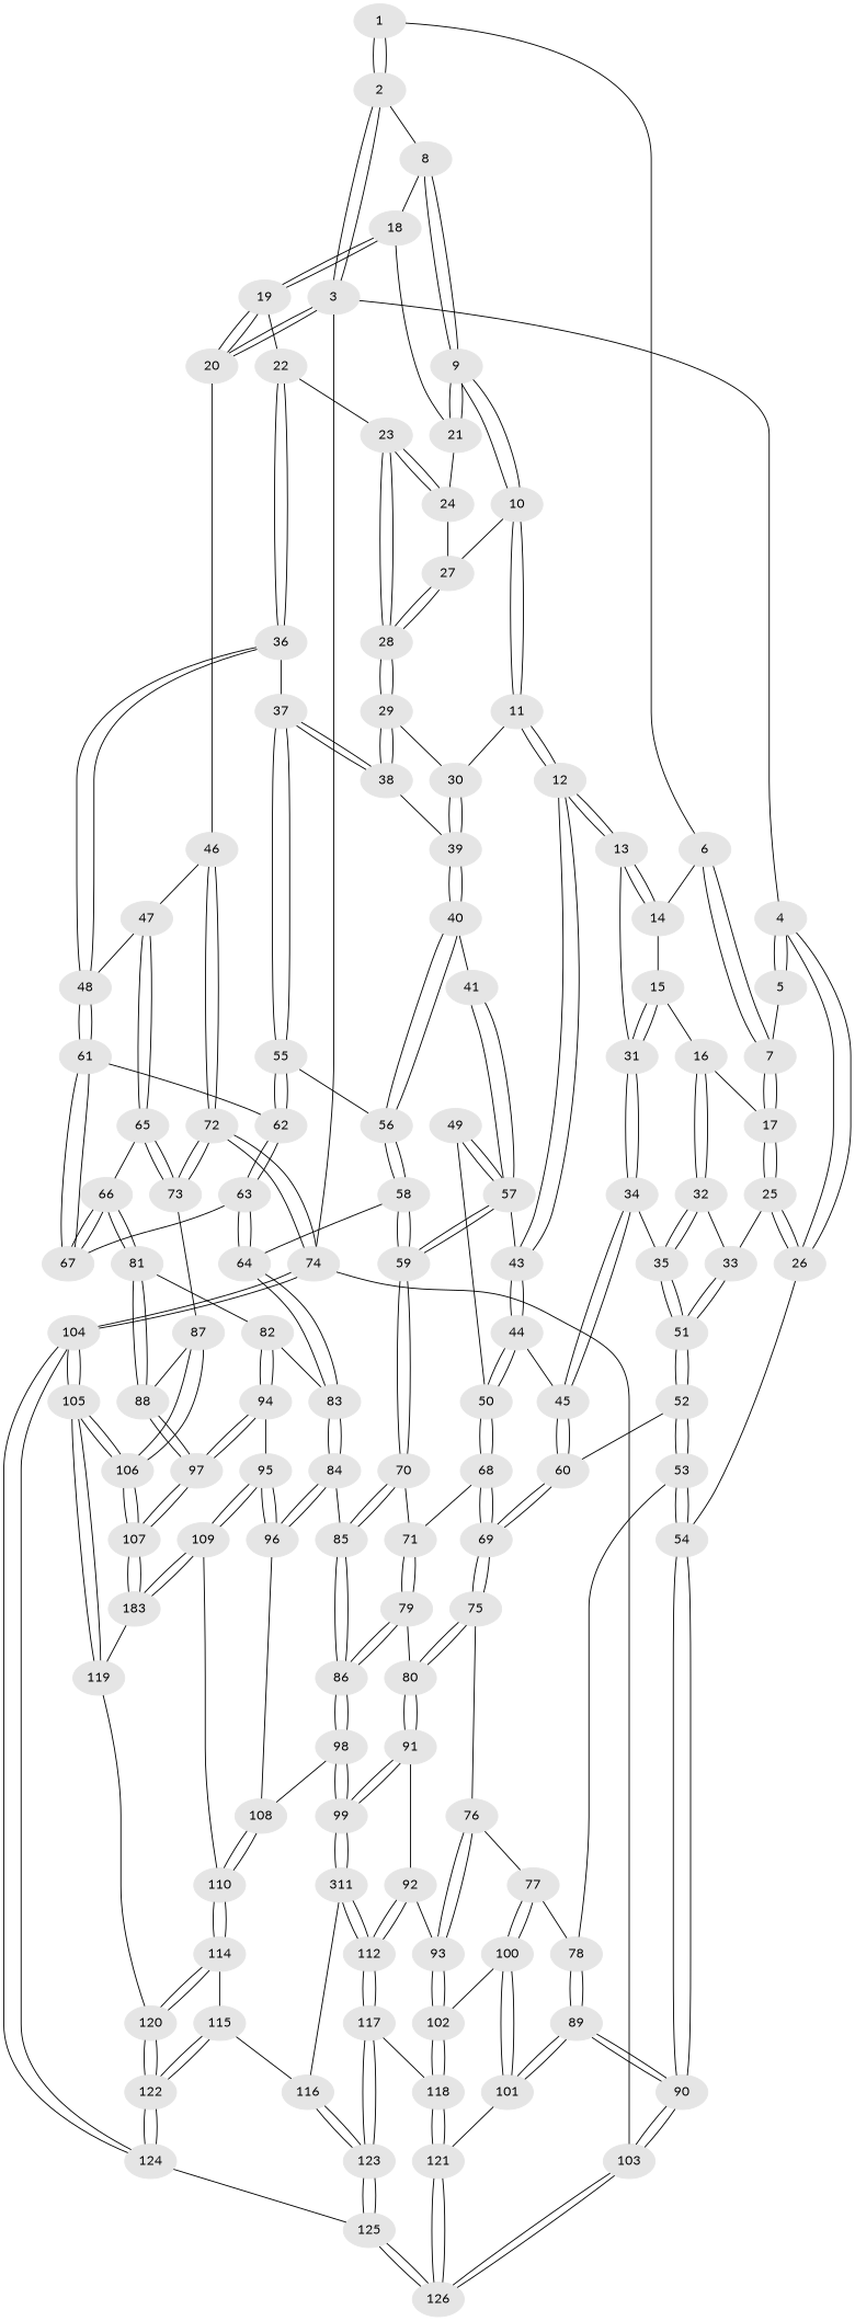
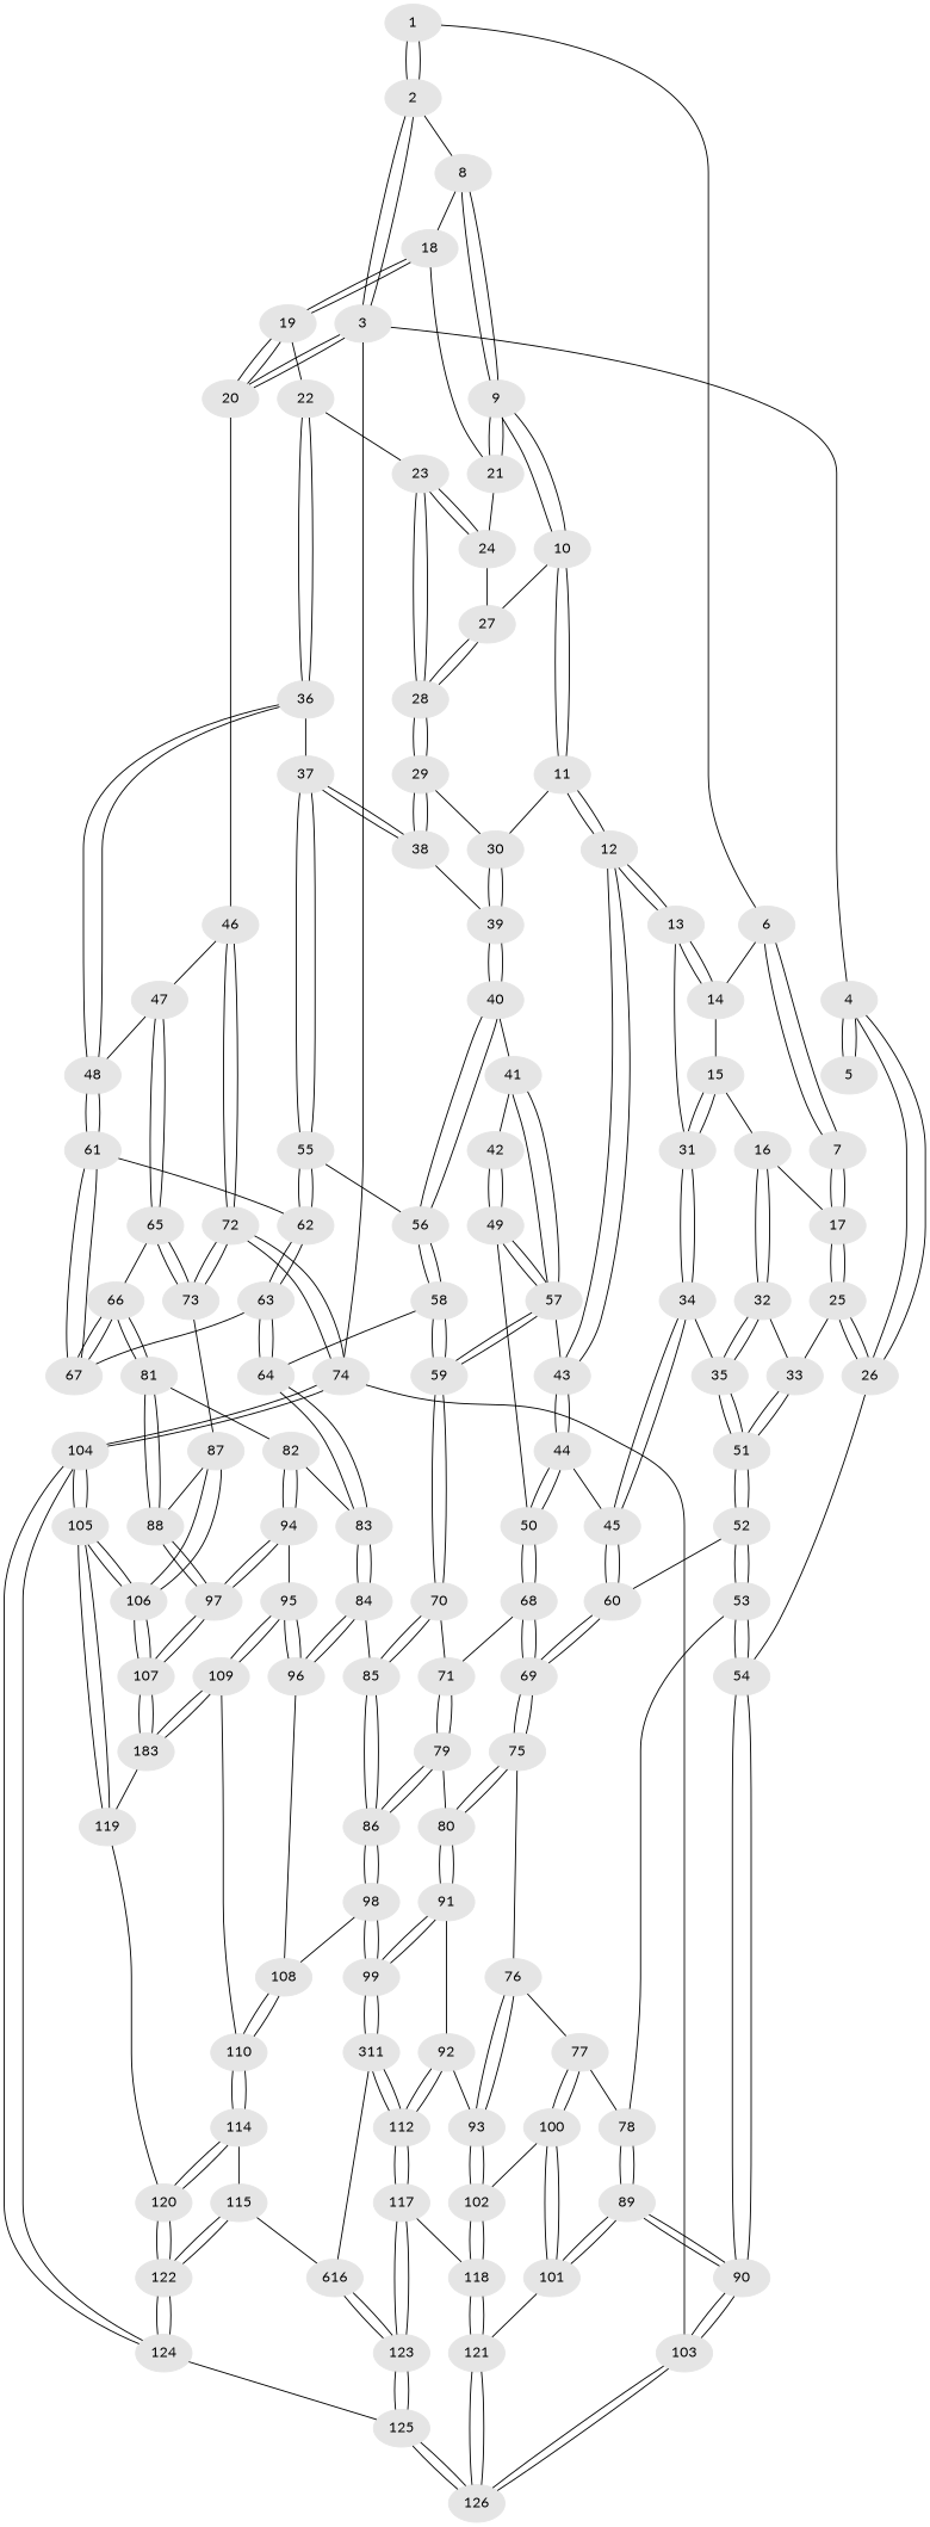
  graph {
    fontname=Lato
    node [color=gray90 fontname=Lato style=filled]
    edge [fontname=Lato]
    1
    2
    6
    3
    8
    7
    14
    4
    20
    74
    9
    18
    5
    26
    46
    103
    104
    54
    126
    17
    15
    25
    10
    21
    19
    11
    27
    24
    12
    30
    28
    13
    43
    39
    31
    44
    34
    16
    32
    33
    35
    22
    23
    36
    47
    72
    37
    48
    29
    51
    90
    38
    40
    45
    52
    60
    55
    61
    56
    62
    41
+   42
    57
    58
    49
    59
    50
    68
    69
    65
    73
    66
    67
    71
    53
    78
    89
    63
    64
    70
    83
    85
    75
    84
    81
    87
    82
    88
    79
    76
    80
    86
    106
    105
    124
    77
    93
    91
    100
    102
    101
    98
    92
    99
    94
    97
    95
    96
    108
    107
    121
    112
    n113 [label=311]
    117
    118
    109
    n117 [label=183]
    110
-   116
+   116 [label=616]
    119
    125
    120
    114
    115
    123
    122
    1 -- 2
    1 -- 2
    1 -- 6
    2 -- 3
    2 -- 3
    2 -- 8
    6 -- 7
    6 -- 7
    6 -- 14
    3 -- 4
    3 -- 20
    3 -- 20
    3 -- 74
    8 -- 9
    8 -- 9
    8 -- 18
    7 -- 17
    7 -- 17
    14 -- 15
    4 -- 5
    4 -- 5
    4 -- 26
    4 -- 26
    20 -- 46
    74 -- 103
    74 -- 104
    74 -- 104
    9 -- 10
    9 -- 10
    9 -- 21
    9 -- 21
    18 -- 21
    18 -- 19
    18 -- 19
-   5 -- 7
    26 -- 54
    46 -- 47
    46 -- 72
    46 -- 72
    103 -- 126
    103 -- 126
    104 -- 105
    104 -- 105
    104 -- 124
    104 -- 124
    54 -- 90
    54 -- 90
    17 -- 25
    17 -- 25
    15 -- 31
    15 -- 31
    15 -- 16
    25 -- 26
    25 -- 26
    25 -- 33
    10 -- 11
    10 -- 11
    10 -- 27
    21 -- 24
    19 -- 20
    19 -- 20
    19 -- 22
    11 -- 12
    11 -- 12
    11 -- 30
    27 -- 28
    27 -- 28
    24 -- 27
    12 -- 13
    12 -- 13
    12 -- 43
    12 -- 43
    30 -- 39
    30 -- 39
    28 -- 29
    28 -- 29
    13 -- 14
    13 -- 14
    13 -- 31
    43 -- 44
    43 -- 44
    39 -- 40
    39 -- 40
    31 -- 34
    31 -- 34
    44 -- 45
    44 -- 50
    44 -- 50
    34 -- 35
    34 -- 45
    34 -- 45
    16 -- 17
    16 -- 32
    16 -- 32
    32 -- 33
    32 -- 35
    32 -- 35
    33 -- 51
    33 -- 51
    35 -- 51
    35 -- 51
    22 -- 23
    22 -- 36
    22 -- 36
    23 -- 24
    23 -- 24
    23 -- 28
    23 -- 28
    36 -- 37
    36 -- 48
    36 -- 48
    47 -- 48
    47 -- 65
    47 -- 65
    72 -- 74
    72 -- 74
    72 -- 73
    72 -- 73
    37 -- 38
    37 -- 38
    37 -- 55
    37 -- 55
    48 -- 61
    48 -- 61
    29 -- 30
    29 -- 38
    29 -- 38
    51 -- 52
    51 -- 52
    90 -- 103
    90 -- 103
    38 -- 39
    40 -- 56
    40 -- 56
    40 -- 41
    45 -- 60
    45 -- 60
    52 -- 60
    52 -- 53
    52 -- 53
    60 -- 69
    60 -- 69
    55 -- 56
    55 -- 62
    55 -- 62
    61 -- 62
    61 -- 67
    61 -- 67
    56 -- 58
    56 -- 58
    62 -- 63
    62 -- 63
+   41 -- 42
    41 -- 57
    41 -- 57
+   42 -- 49
+   42 -- 49
    57 -- 43
    57 -- 59
    57 -- 59
    58 -- 59
    58 -- 59
    58 -- 64
    49 -- 57
    49 -- 57
    49 -- 50
    59 -- 70
    59 -- 70
    50 -- 68
    50 -- 68
    68 -- 69
    68 -- 69
    68 -- 71
    69 -- 75
    69 -- 75
    65 -- 73
    65 -- 73
    65 -- 66
    73 -- 87
    66 -- 67
    66 -- 67
    66 -- 81
    66 -- 81
    71 -- 79
    71 -- 79
    53 -- 54
    53 -- 54
    53 -- 78
    78 -- 89
    78 -- 89
    89 -- 90
    89 -- 90
    89 -- 101
    89 -- 101
    63 -- 67
    63 -- 64
    63 -- 64
    64 -- 83
    64 -- 83
    70 -- 71
    70 -- 85
    70 -- 85
    83 -- 84
    83 -- 84
    85 -- 86
    85 -- 86
    75 -- 76
    75 -- 80
    75 -- 80
    84 -- 85
    84 -- 96
    84 -- 96
    81 -- 82
    81 -- 88
    81 -- 88
    87 -- 88
    87 -- 106
    87 -- 106
    82 -- 83
    82 -- 94
    82 -- 94
    88 -- 97
    88 -- 97
    79 -- 80
    79 -- 86
    79 -- 86
    76 -- 77
    76 -- 93
    76 -- 93
    80 -- 91
    80 -- 91
    86 -- 98
    86 -- 98
    106 -- 107
    106 -- 107
    105 -- 106
    105 -- 106
    105 -- 119
    105 -- 119
    124 -- 125
    77 -- 78
    77 -- 100
    77 -- 100
    93 -- 102
    93 -- 102
    91 -- 92
    91 -- 99
    91 -- 99
    100 -- 102
    100 -- 101
    100 -- 101
    102 -- 118
    102 -- 118
    101 -- 121
    98 -- 99
    98 -- 99
    98 -- 108
    92 -- 93
    92 -- 112
    92 -- 112
    99 -- n113
    99 -- n113
    94 -- 97
    94 -- 97
    94 -- 95
    97 -- 107
    97 -- 107
    95 -- 96
    95 -- 96
    95 -- 109
    95 -- 109
    96 -- 108
    108 -- 110
    108 -- 110
    107 -- n117
    107 -- n117
    121 -- 126
    121 -- 126
    112 -- 117
    112 -- 117
    n113 -- 112
    n113 -- 112
    n113 -- 116
    117 -- 118
    117 -- 123
    117 -- 123
    118 -- 121
    118 -- 121
    109 -- n117
    109 -- n117
    109 -- 110
    n117 -- 119
    110 -- 114
    110 -- 114
    116 -- 123
    116 -- 123
    119 -- 120
    125 -- 126
    125 -- 126
    120 -- 122
    120 -- 122
    114 -- 120
    114 -- 120
    114 -- 115
    115 -- 116
    115 -- 122
    115 -- 122
    123 -- 125
    123 -- 125
    122 -- 124
    122 -- 124
  }
